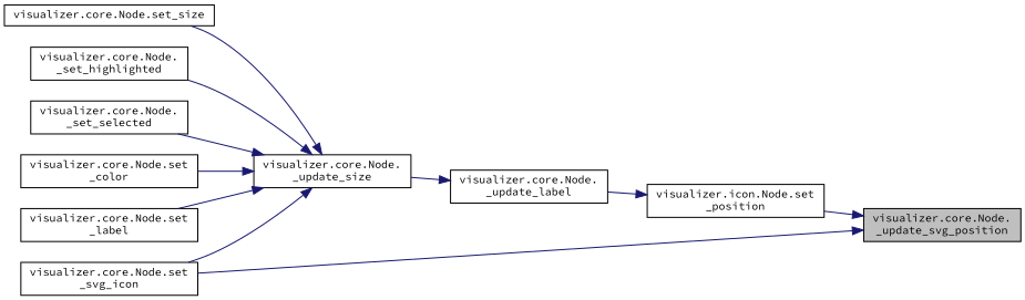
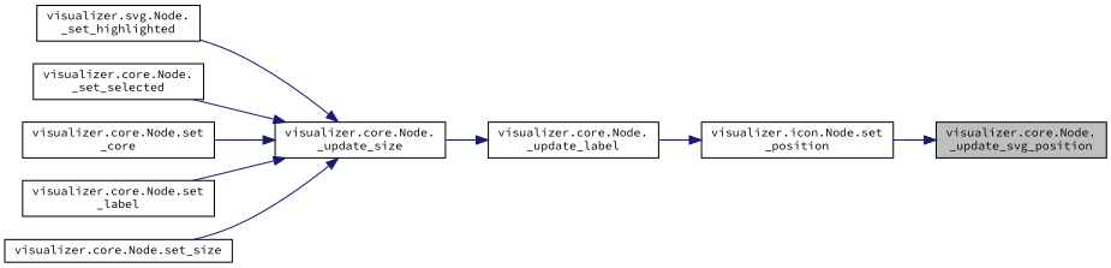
  digraph {
    fontname="Source Code Pro"
    rankdir=RL
    node [color=black fillcolor=white fontname="Source Code Pro" fontsize=10 shape=record style=filled]
    edge [color=midnightblue dir=back fontname="Source Code Pro" fontsize=10 labelfontname=Helvetica labelfontsize=10 style=solid]
    n1 [fillcolor=grey75 fontcolor=black height=0.2 label="visualizer.core.Node.\l_update_svg_position" width=0.4]
    n2 [height=0.2 label="visualizer.icon.Node.set\l_position" width=0.4]
-   n3 [height=0.2 label="visualizer.core.Node.set\l_svg_icon" width=0.4]
    n4 [height=0.2 label="visualizer.core.Node.\l_update_label" width=0.4]
    n5 [height=0.2 label="visualizer.core.Node.\l_update_size" width=0.4]
-   n6 [height=0.2 label="visualizer.core.Node.\l_set_highlighted" width=0.4]
+   n6 [height=0.2 label="visualizer.svg.Node.\l_set_highlighted" width=0.4]
    n7 [height=0.2 label="visualizer.core.Node.\l_set_selected" width=0.4]
-   n8 [height=0.2 label="visualizer.core.Node.set\l_color" width=0.4]
+   n8 [height=0.2 label="visualizer.core.Node.set\l_core" width=0.4]
    n9 [height=0.2 label="visualizer.core.Node.set\l_label" width=0.4]
    n10 [height=0.2 label="visualizer.core.Node.set_size" width=0.4]
    n1 -> n2
-   n1 -> n3
    n2 -> n4
    n4 -> n5
-   n5 -> n3
    n5 -> n6
    n5 -> n7
    n5 -> n8
    n5 -> n9
    n5 -> n10
  }
